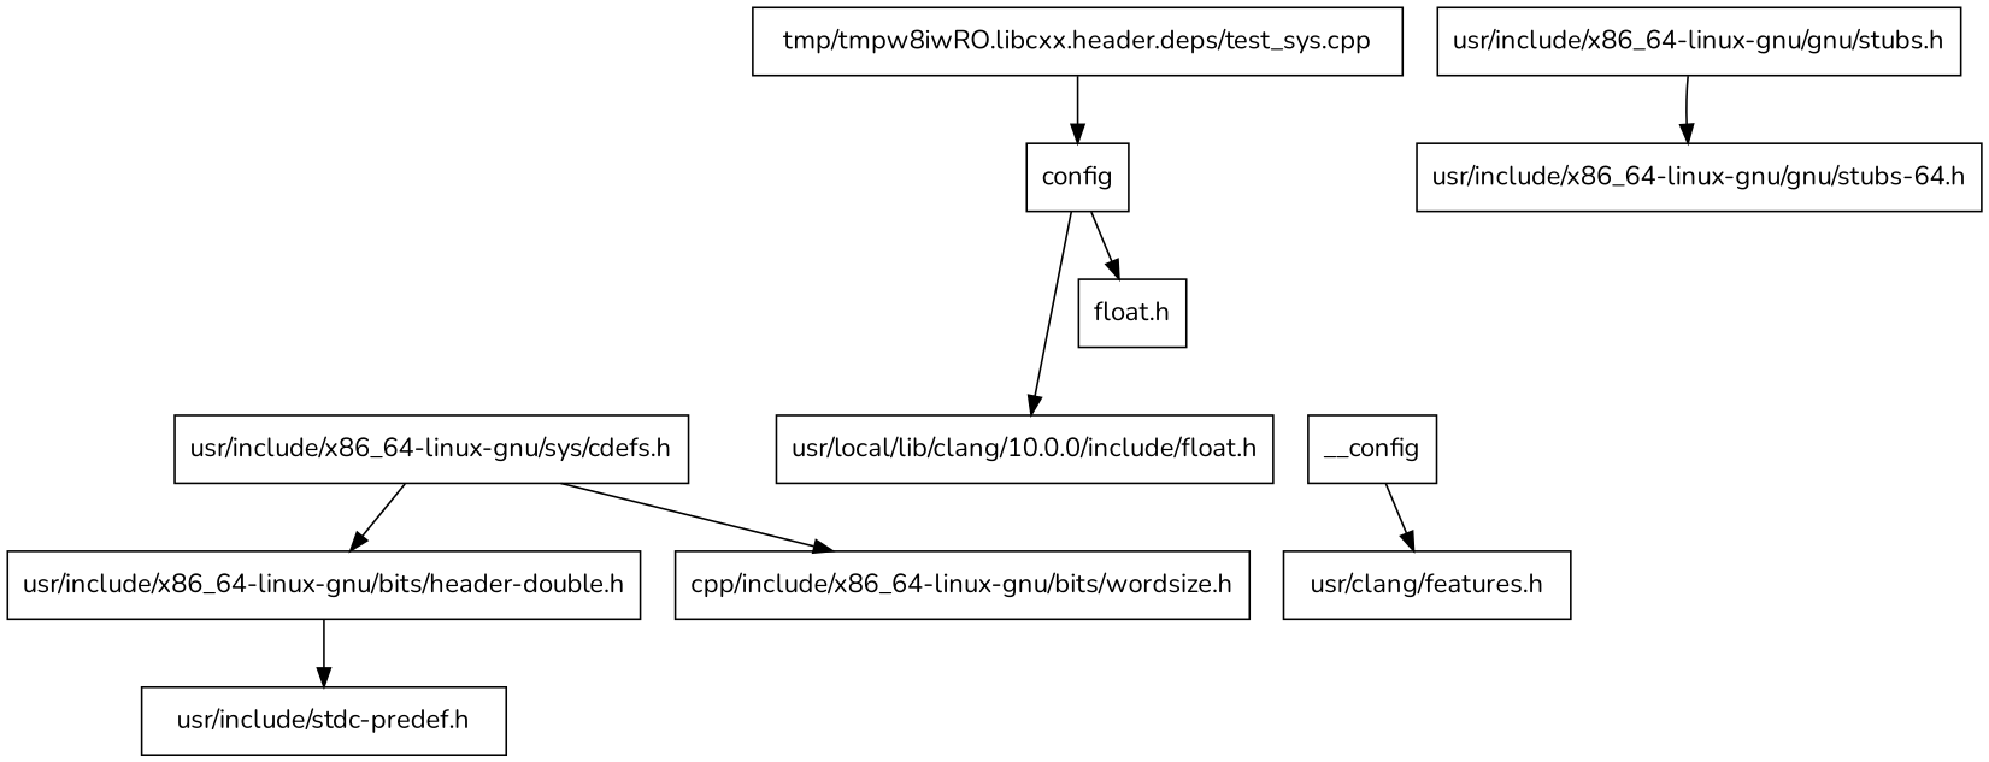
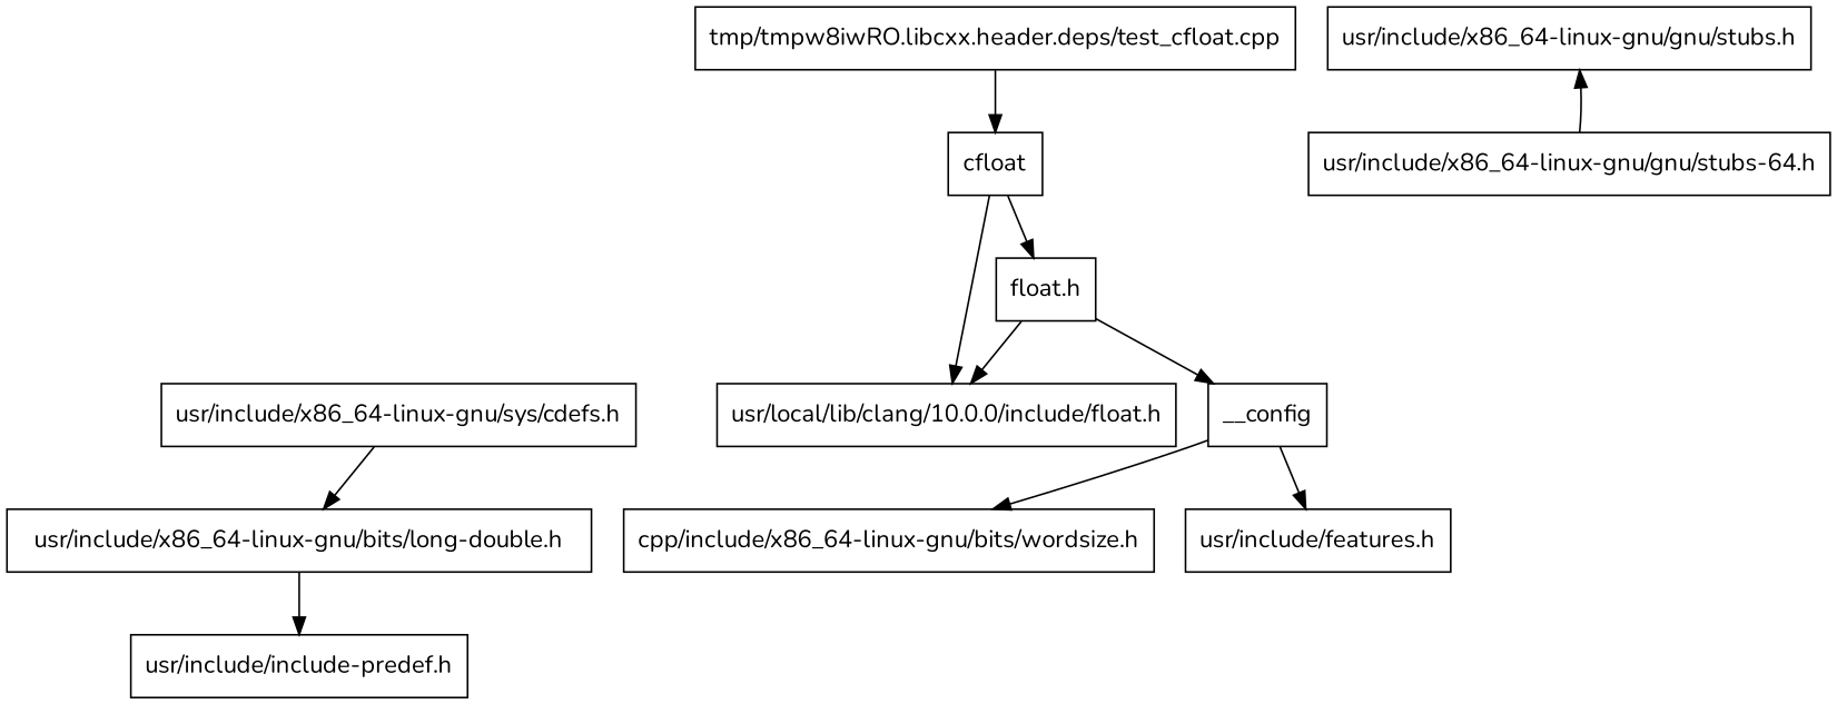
  digraph {
    fontname=Nunito
    node [fontname=Nunito shape=box]
    edge [fontname=Nunito]
-   n1 [label=config]
+   n1 [label=cfloat]
    n2 [label="float.h"]
    n3 [label="usr/local/lib/clang/10.0.0/include/float.h"]
    n4 [label=__config]
-   n5 [label="usr/clang/features.h"]
-   n6 [label="tmp/tmpw8iwRO.libcxx.header.deps/test_sys.cpp"]
-   n7 [label="usr/include/stdc-predef.h"]
+   n5 [label="usr/include/features.h"]
+   n6 [label="tmp/tmpw8iwRO.libcxx.header.deps/test_cfloat.cpp"]
+   n7 [label="usr/include/include-predef.h"]
    n8 [label="usr/include/x86_64-linux-gnu/sys/cdefs.h"]
    n9 [label="cpp/include/x86_64-linux-gnu/bits/wordsize.h"]
-   n10 [label="usr/include/x86_64-linux-gnu/bits/header-double.h"]
+   n10 [label="usr/include/x86_64-linux-gnu/bits/long-double.h"]
    n11 [label="usr/include/x86_64-linux-gnu/gnu/stubs.h"]
    n12 [label="usr/include/x86_64-linux-gnu/gnu/stubs-64.h"]
    n1 -> n2
    n1 -> n3
+   n2 -> n3
+   n2 -> n4
    n4 -> n5
    n6 -> n1
-   n8 -> n9
+   n4 -> n9
    n8 -> n10
    n10 -> n7
-   n11 -> n12
+   n12 -> n11
  }
